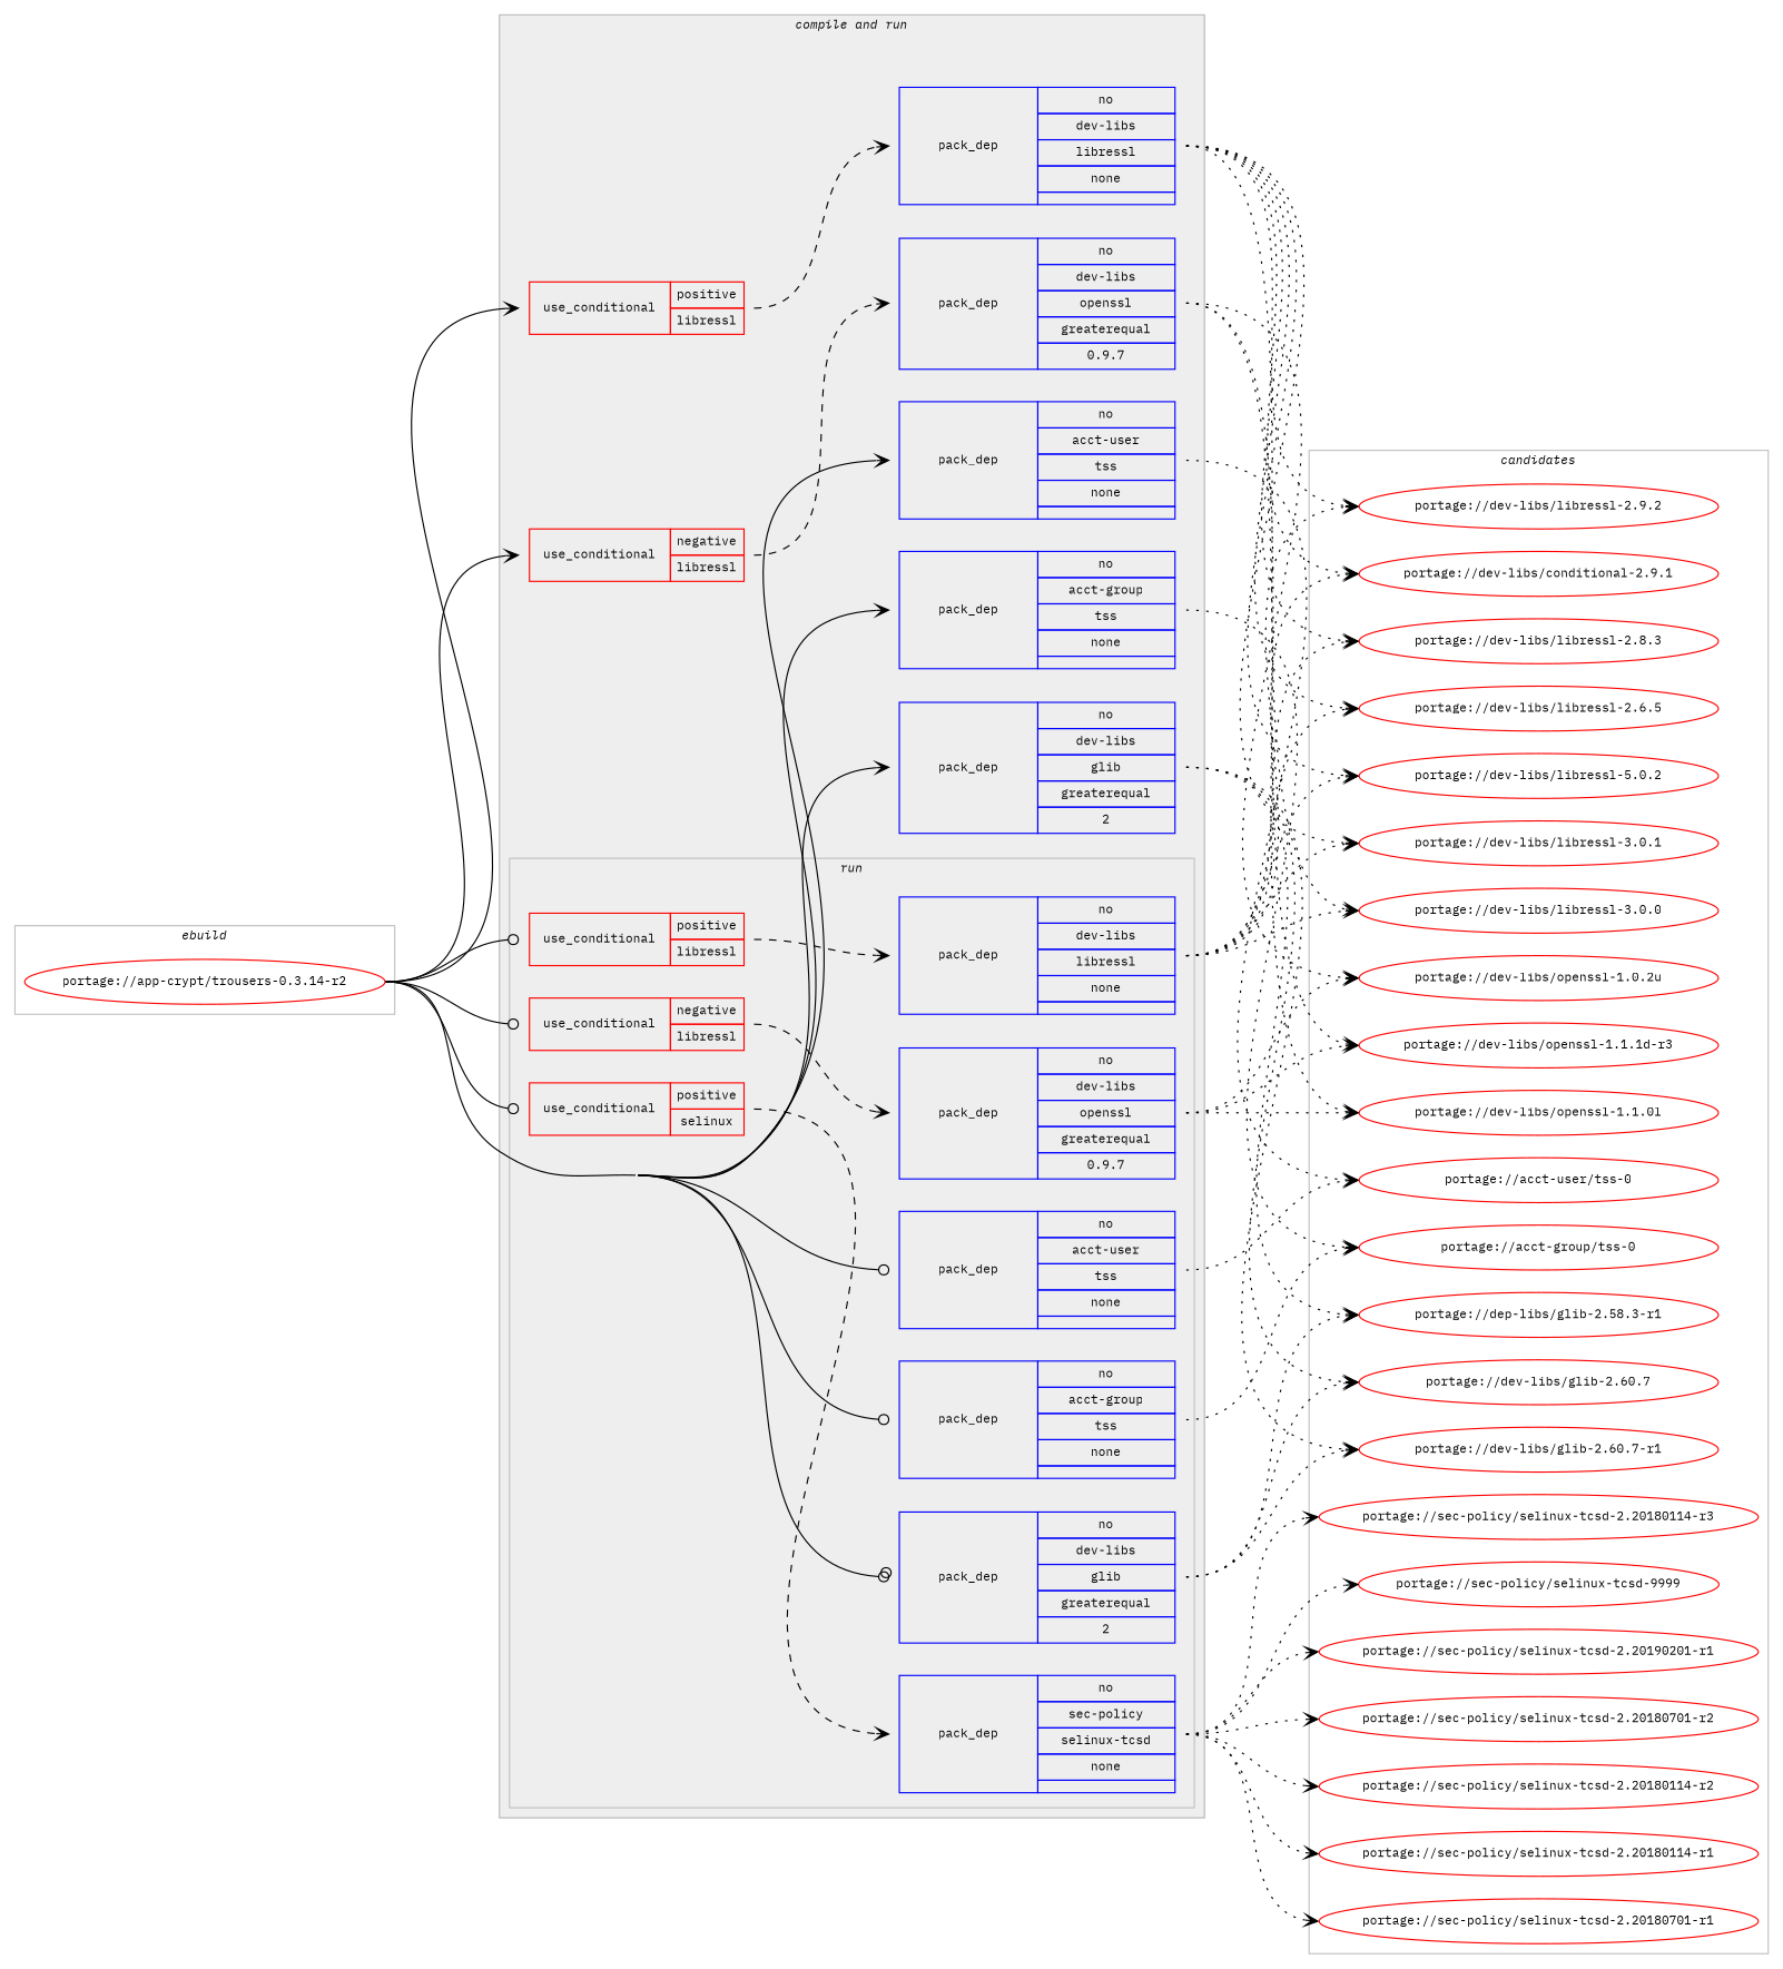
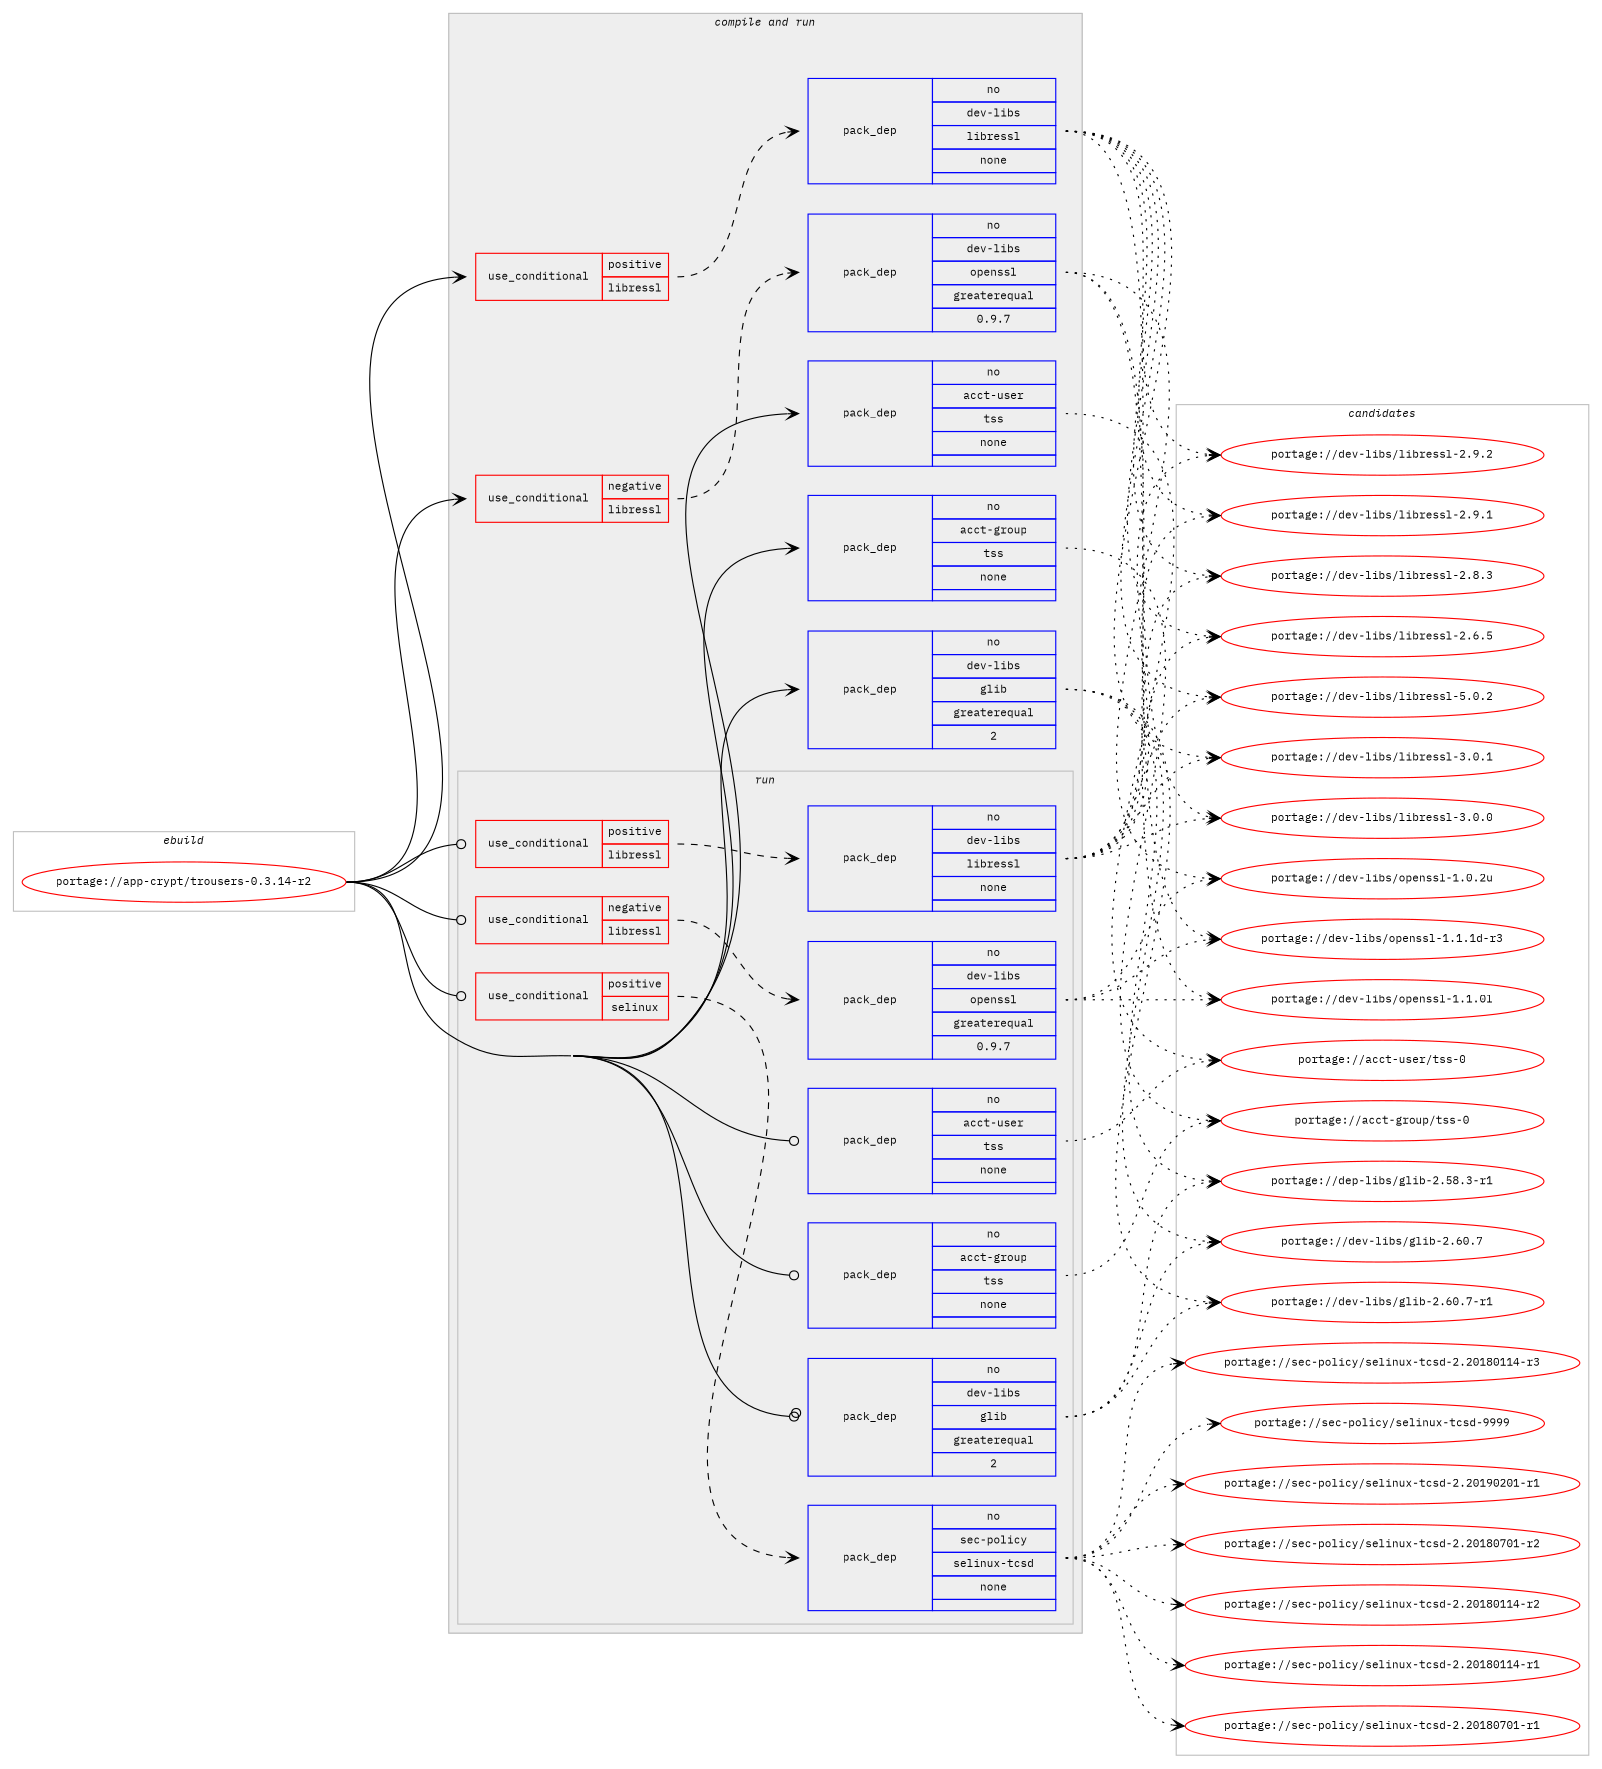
  digraph {
    compound=true
    concentrate=true
    fontname="IBM Plex Mono"
    fontsize=10
    newrank=true
    rankdir=LR
    ranksep=1.5
    node [color=red fontname="IBM Plex Mono" fontsize=10]
    edge [arrowhead=vee fontname="IBM Plex Mono" headport=w style=dotted tailport=e weight=100]
    n1 [label="portage://app-crypt/trousers-0.3.14-r2" width=4]
    n2 [color=blue label=<<TABLE BORDER="0" CELLBORDER="1" CELLSPACING="0" CELLPADDING="4" WIDTH="220"><TR><TD ROWSPAN="6" CELLPADDING="30">pack_dep</TD></TR><TR><TD WIDTH="110">no</TD></TR><TR><TD>dev-libs</TD></TR><TR><TD>openssl</TD></TR><TR><TD>greaterequal</TD></TR><TR><TD>0.9.7</TD></TR></TABLE>> shape=none]
    n3 [label=<<TABLE BORDER="0" CELLBORDER="1" CELLSPACING="0" CELLPADDING="4"><TR><TD ROWSPAN="3" CELLPADDING="10">use_conditional</TD></TR><TR><TD>negative</TD></TR><TR><TD>libressl</TD></TR></TABLE>> shape=none]
    n4 [color=blue label=<<TABLE BORDER="0" CELLBORDER="1" CELLSPACING="0" CELLPADDING="4" WIDTH="220"><TR><TD ROWSPAN="6" CELLPADDING="30">pack_dep</TD></TR><TR><TD WIDTH="110">no</TD></TR><TR><TD>dev-libs</TD></TR><TR><TD>libressl</TD></TR><TR><TD>none</TD></TR><TR><TD></TD></TR></TABLE>> shape=none]
    n5 [label=<<TABLE BORDER="0" CELLBORDER="1" CELLSPACING="0" CELLPADDING="4"><TR><TD ROWSPAN="3" CELLPADDING="10">use_conditional</TD></TR><TR><TD>positive</TD></TR><TR><TD>libressl</TD></TR></TABLE>> shape=none]
    n6 [color=blue label=<<TABLE BORDER="0" CELLBORDER="1" CELLSPACING="0" CELLPADDING="4" WIDTH="220"><TR><TD ROWSPAN="6" CELLPADDING="30">pack_dep</TD></TR><TR><TD WIDTH="110">no</TD></TR><TR><TD>acct-group</TD></TR><TR><TD>tss</TD></TR><TR><TD>none</TD></TR><TR><TD></TD></TR></TABLE>> shape=none]
    n7 [color=blue label=<<TABLE BORDER="0" CELLBORDER="1" CELLSPACING="0" CELLPADDING="4" WIDTH="220"><TR><TD ROWSPAN="6" CELLPADDING="30">pack_dep</TD></TR><TR><TD WIDTH="110">no</TD></TR><TR><TD>acct-user</TD></TR><TR><TD>tss</TD></TR><TR><TD>none</TD></TR><TR><TD></TD></TR></TABLE>> shape=none]
    n8 [color=blue label=<<TABLE BORDER="0" CELLBORDER="1" CELLSPACING="0" CELLPADDING="4" WIDTH="220"><TR><TD ROWSPAN="6" CELLPADDING="30">pack_dep</TD></TR><TR><TD WIDTH="110">no</TD></TR><TR><TD>dev-libs</TD></TR><TR><TD>glib</TD></TR><TR><TD>greaterequal</TD></TR><TR><TD>2</TD></TR></TABLE>> shape=none]
    n9 [color=blue label=<<TABLE BORDER="0" CELLBORDER="1" CELLSPACING="0" CELLPADDING="4" WIDTH="220"><TR><TD ROWSPAN="6" CELLPADDING="30">pack_dep</TD></TR><TR><TD WIDTH="110">no</TD></TR><TR><TD>dev-libs</TD></TR><TR><TD>openssl</TD></TR><TR><TD>greaterequal</TD></TR><TR><TD>0.9.7</TD></TR></TABLE>> shape=none]
    n10 [label=<<TABLE BORDER="0" CELLBORDER="1" CELLSPACING="0" CELLPADDING="4"><TR><TD ROWSPAN="3" CELLPADDING="10">use_conditional</TD></TR><TR><TD>negative</TD></TR><TR><TD>libressl</TD></TR></TABLE>> shape=none]
    n11 [color=blue label=<<TABLE BORDER="0" CELLBORDER="1" CELLSPACING="0" CELLPADDING="4" WIDTH="220"><TR><TD ROWSPAN="6" CELLPADDING="30">pack_dep</TD></TR><TR><TD WIDTH="110">no</TD></TR><TR><TD>dev-libs</TD></TR><TR><TD>libressl</TD></TR><TR><TD>none</TD></TR><TR><TD></TD></TR></TABLE>> shape=none]
    n12 [label=<<TABLE BORDER="0" CELLBORDER="1" CELLSPACING="0" CELLPADDING="4"><TR><TD ROWSPAN="3" CELLPADDING="10">use_conditional</TD></TR><TR><TD>positive</TD></TR><TR><TD>libressl</TD></TR></TABLE>> shape=none]
    n13 [color=blue label=<<TABLE BORDER="0" CELLBORDER="1" CELLSPACING="0" CELLPADDING="4" WIDTH="220"><TR><TD ROWSPAN="6" CELLPADDING="30">pack_dep</TD></TR><TR><TD WIDTH="110">no</TD></TR><TR><TD>sec-policy</TD></TR><TR><TD>selinux-tcsd</TD></TR><TR><TD>none</TD></TR><TR><TD></TD></TR></TABLE>> shape=none]
    n14 [label=<<TABLE BORDER="0" CELLBORDER="1" CELLSPACING="0" CELLPADDING="4"><TR><TD ROWSPAN="3" CELLPADDING="10">use_conditional</TD></TR><TR><TD>positive</TD></TR><TR><TD>selinux</TD></TR></TABLE>> shape=none]
    n15 [color=blue label=<<TABLE BORDER="0" CELLBORDER="1" CELLSPACING="0" CELLPADDING="4" WIDTH="220"><TR><TD ROWSPAN="6" CELLPADDING="30">pack_dep</TD></TR><TR><TD WIDTH="110">no</TD></TR><TR><TD>acct-group</TD></TR><TR><TD>tss</TD></TR><TR><TD>none</TD></TR><TR><TD></TD></TR></TABLE>> shape=none]
    n16 [color=blue label=<<TABLE BORDER="0" CELLBORDER="1" CELLSPACING="0" CELLPADDING="4" WIDTH="220"><TR><TD ROWSPAN="6" CELLPADDING="30">pack_dep</TD></TR><TR><TD WIDTH="110">no</TD></TR><TR><TD>acct-user</TD></TR><TR><TD>tss</TD></TR><TR><TD>none</TD></TR><TR><TD></TD></TR></TABLE>> shape=none]
    n17 [color=blue label=<<TABLE BORDER="0" CELLBORDER="1" CELLSPACING="0" CELLPADDING="4" WIDTH="220"><TR><TD ROWSPAN="6" CELLPADDING="30">pack_dep</TD></TR><TR><TD WIDTH="110">no</TD></TR><TR><TD>dev-libs</TD></TR><TR><TD>glib</TD></TR><TR><TD>greaterequal</TD></TR><TR><TD>2</TD></TR></TABLE>> shape=none]
    n18 [label="portage://dev-libs/libressl-5.0.2" width=4]
    n19 [label="portage://dev-libs/libressl-3.0.1" width=4]
    n20 [label="portage://dev-libs/libressl-3.0.0" width=4]
    n21 [label="portage://dev-libs/libressl-2.9.2" width=4]
-   n22 [label="portage://dev-libs/conditional-2.9.1" width=4]
+   n22 [label="portage://dev-libs/libressl-2.9.1" width=4]
    n23 [label="portage://dev-libs/libressl-2.8.3" width=4]
    n24 [label="portage://dev-libs/libressl-2.6.5" width=4]
    n25 [label="portage://dev-libs/openssl-1.1.1d-r3" width=4]
    n26 [label="portage://dev-libs/openssl-1.1.0l" width=4]
    n27 [label="portage://dev-libs/openssl-1.0.2u" width=4]
    n28 [label="portage://acct-group/tss-0" width=4]
    n29 [label="portage://acct-user/tss-0" width=4]
    n30 [label="portage://dev-libs/glib-2.60.7-r1" width=4]
    n31 [label="portage://dev-libs/glib-2.60.7" width=4]
    n32 [label="portage://dep-libs/glib-2.58.3-r1" width=4]
    n33 [label="portage://sec-policy/selinux-tcsd-9999" width=4]
    n34 [label="portage://sec-policy/selinux-tcsd-2.20190201-r1" width=4]
    n35 [label="portage://sec-policy/selinux-tcsd-2.20180701-r2" width=4]
    n36 [label="portage://sec-policy/selinux-tcsd-2.20180701-r1" width=4]
    n37 [label="portage://sec-policy/selinux-tcsd-2.20180114-r3" width=4]
    n38 [label="portage://sec-policy/selinux-tcsd-2.20180114-r2" width=4]
    n39 [label="portage://sec-policy/selinux-tcsd-2.20180114-r1" width=4]
    subgraph cluster_1 {
      color=gray
      label=<<i>ebuild</i>>
      n1
    }
    subgraph cluster_2 {
      color=gray
      label=<<i>dependencies</i>>
      subgraph cluster_3 {
        color=gray
        fillcolor="#eeeeee"
        label=<<i>compile</i>>
        style=filled
        subgraph sub_4 {
          color=gray
          fillcolor="#eeeeee"
          label=<<i>compile</i>>
          style=filled
          n3
          subgraph sub_5 {
            color=gray
            fillcolor="#eeeeee"
            label=<<i>compile</i>>
            style=filled
            n2
          }
        }
        subgraph sub_6 {
          color=gray
          fillcolor="#eeeeee"
          label=<<i>compile</i>>
          style=filled
          n5
          subgraph sub_7 {
            color=gray
            fillcolor="#eeeeee"
            label=<<i>compile</i>>
            style=filled
            n4
          }
        }
        subgraph sub_8 {
          color=gray
          fillcolor="#eeeeee"
          label=<<i>compile</i>>
          style=filled
          n6
        }
        subgraph sub_9 {
          color=gray
          fillcolor="#eeeeee"
          label=<<i>compile</i>>
          style=filled
          n7
        }
        subgraph sub_10 {
          color=gray
          fillcolor="#eeeeee"
          label=<<i>compile</i>>
          style=filled
          n8
        }
      }
      subgraph cluster_11 {
        color=gray
        fillcolor="#eeeeee"
        label=<<i>compile and run</i>>
        style=filled
      }
      subgraph cluster_12 {
        color=gray
        fillcolor="#eeeeee"
        label=<<i>run</i>>
        style=filled
        subgraph sub_13 {
          color=gray
          fillcolor="#eeeeee"
          label=<<i>run</i>>
          style=filled
          n10
          subgraph sub_14 {
            color=gray
            fillcolor="#eeeeee"
            label=<<i>run</i>>
            style=filled
            n9
          }
        }
        subgraph sub_15 {
          color=gray
          fillcolor="#eeeeee"
          label=<<i>run</i>>
          style=filled
          n12
          subgraph sub_16 {
            color=gray
            fillcolor="#eeeeee"
            label=<<i>run</i>>
            style=filled
            n11
          }
        }
        subgraph sub_17 {
          color=gray
          fillcolor="#eeeeee"
          label=<<i>run</i>>
          style=filled
          n14
          subgraph sub_18 {
            color=gray
            fillcolor="#eeeeee"
            label=<<i>run</i>>
            style=filled
            n13
          }
        }
        subgraph sub_19 {
          color=gray
          fillcolor="#eeeeee"
          label=<<i>run</i>>
          style=filled
          n15
        }
        subgraph sub_20 {
          color=gray
          fillcolor="#eeeeee"
          label=<<i>run</i>>
          style=filled
          n16
        }
        subgraph sub_21 {
          color=gray
          fillcolor="#eeeeee"
          label=<<i>run</i>>
          style=filled
          n17
        }
      }
    }
    subgraph cluster_22 {
      color=gray
      label=<<i>candidates</i>>
      rank=same
      subgraph sub_23 {
        color=black
        label=<<i>candidates</i>>
        nodesep=1
        rank=same
        n18
        n19
        n20
        n21
        n22
        n23
        n24
      }
      subgraph sub_24 {
        color=black
        label=<<i>candidates</i>>
        nodesep=1
        rank=same
        n25
        n26
        n27
      }
      subgraph sub_25 {
        color=black
        label=<<i>candidates</i>>
        nodesep=1
        rank=same
        n28
      }
      subgraph sub_26 {
        color=black
        label=<<i>candidates</i>>
        nodesep=1
        rank=same
        n29
      }
      subgraph sub_27 {
        color=black
        label=<<i>candidates</i>>
        nodesep=1
        rank=same
        n30
        n31
        n32
      }
      subgraph sub_28 {
        color=black
        label=<<i>candidates</i>>
        nodesep=1
        rank=same
        n25
        n26
        n27
      }
      subgraph sub_29 {
        color=black
        label=<<i>candidates</i>>
        nodesep=1
        rank=same
        n18
        n19
        n20
        n21
        n22
        n23
        n24
      }
      subgraph sub_30 {
        color=black
        label=<<i>candidates</i>>
        nodesep=1
        rank=same
        n33
        n34
        n35
        n36
        n37
        n38
        n39
      }
      subgraph sub_31 {
        color=black
        label=<<i>candidates</i>>
        nodesep=1
        rank=same
        n28
      }
      subgraph sub_32 {
        color=black
        label=<<i>candidates</i>>
        nodesep=1
        rank=same
        n29
      }
      subgraph sub_33 {
        color=black
        label=<<i>candidates</i>>
        nodesep=1
        rank=same
        n30
        n31
        n32
      }
    }
    n1 -> n3 [style=solid weight=20]
    n1 -> n5 [style=solid weight=20]
    n1 -> n6 [style=solid weight=20]
    n1 -> n7 [style=solid weight=20]
    n1 -> n8 [style=solid weight=20]
    n1 -> n10 [arrowhead=odot style=solid weight=20]
    n1 -> n12 [arrowhead=odot style=solid weight=20]
    n1 -> n14 [arrowhead=odot style=solid weight=20]
    n1 -> n15 [arrowhead=odot style=solid weight=20]
    n1 -> n16 [arrowhead=odot style=solid weight=20]
    n1 -> n17 [arrowhead=odot style=solid weight=20]
    n2 -> n25
    n2 -> n26
    n2 -> n27
    n3 -> n2 [style=dashed weight=20]
    n4 -> n18
    n4 -> n19
    n4 -> n20
    n4 -> n21
    n4 -> n22
    n4 -> n23
    n4 -> n24
    n5 -> n4 [style=dashed weight=20]
    n6 -> n28
    n7 -> n29
    n8 -> n30
    n8 -> n31
    n8 -> n32
    n9 -> n25
    n9 -> n26
    n9 -> n27
    n10 -> n9 [style=dashed weight=20]
    n11 -> n18
    n11 -> n19
    n11 -> n20
    n11 -> n21
    n11 -> n22
    n11 -> n23
    n11 -> n24
    n12 -> n11 [style=dashed weight=20]
    n13 -> n33
    n13 -> n34
    n13 -> n35
    n13 -> n36
    n13 -> n37
    n13 -> n38
    n13 -> n39
    n14 -> n13 [style=dashed weight=20]
    n15 -> n28
    n16 -> n29
    n17 -> n30
    n17 -> n31
    n17 -> n32
  }
